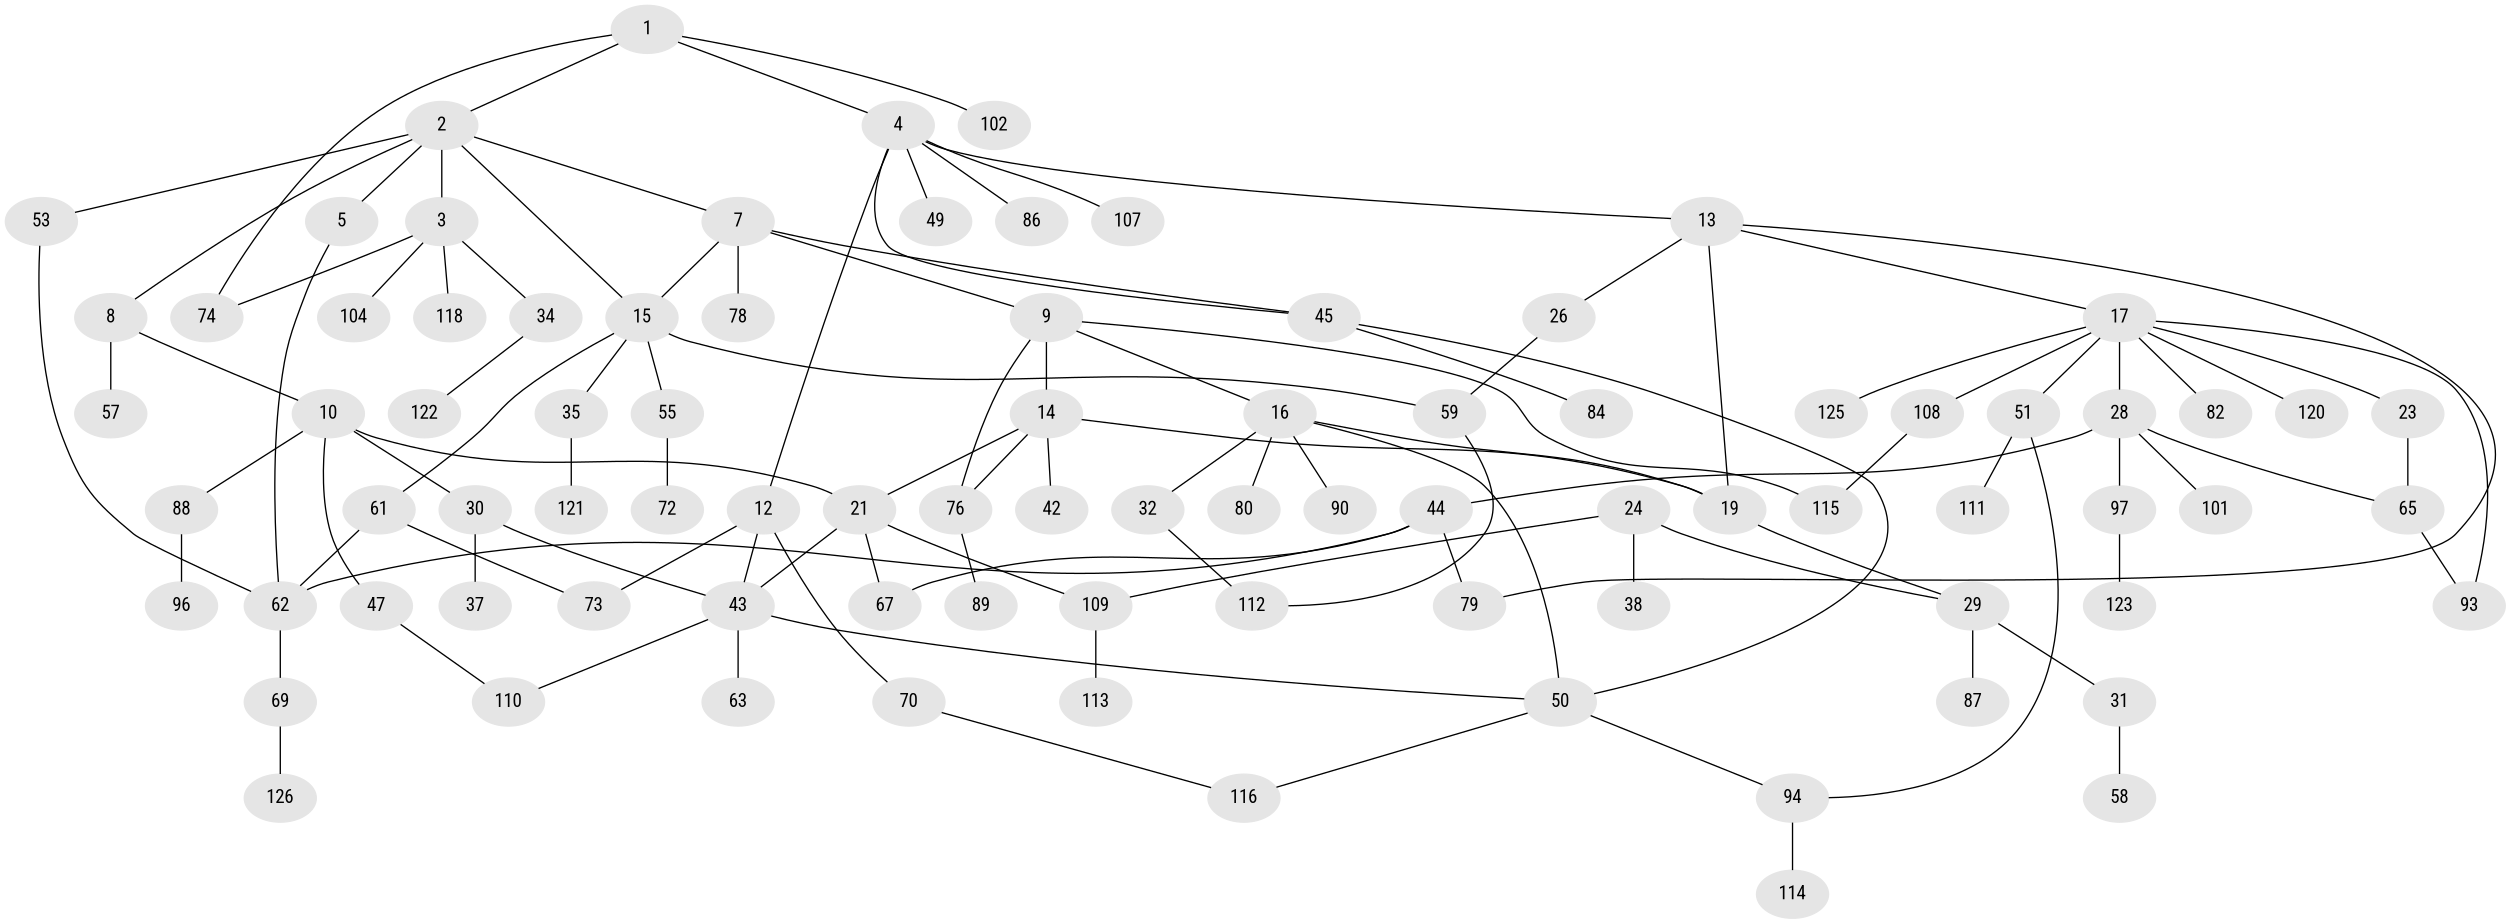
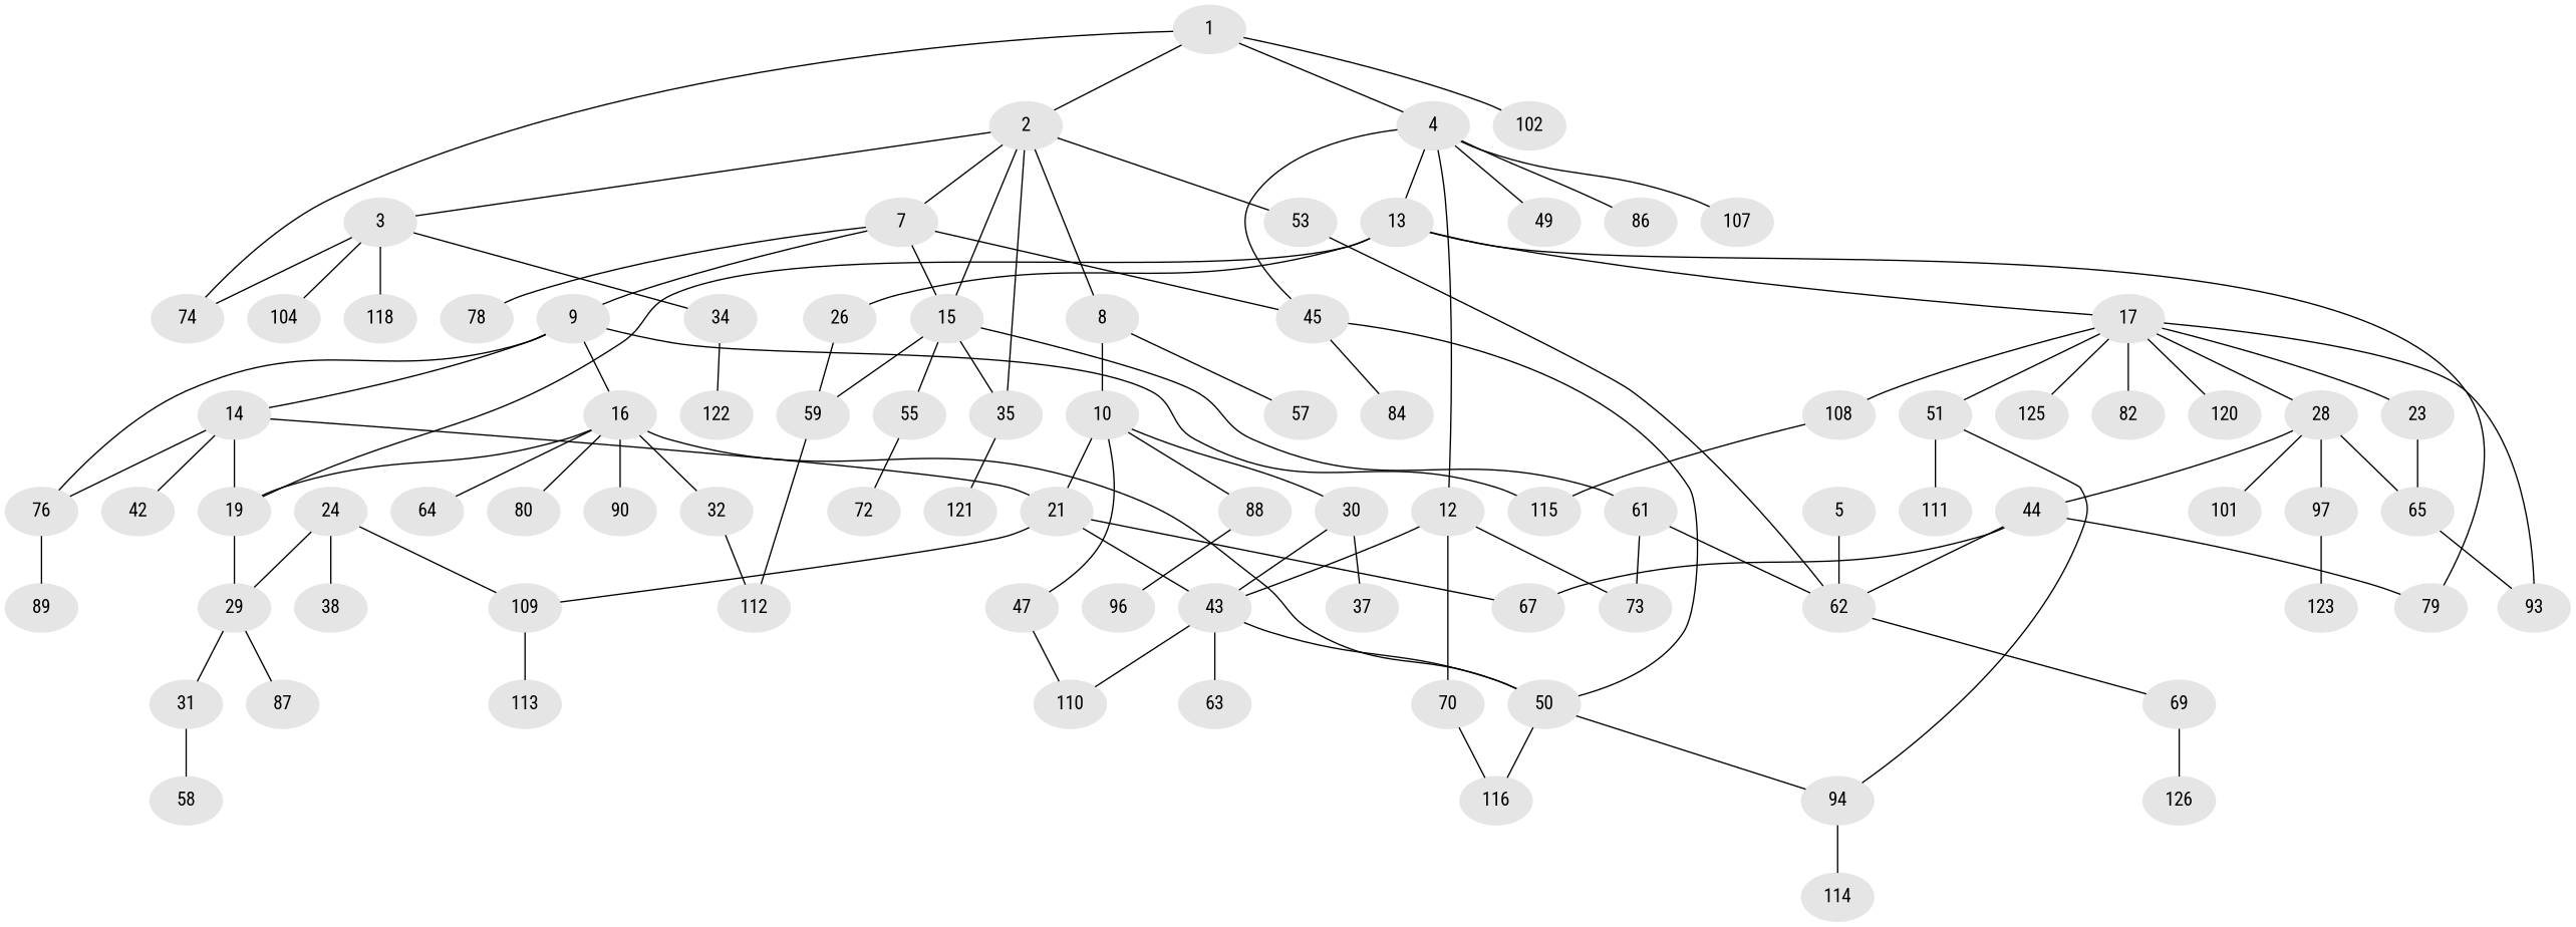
  graph {
    fontname="Roboto Condensed"
    node [color=gray90 fontname="Roboto Condensed" style=filled]
    edge [fontname="Roboto Condensed"]
    1 [super="+6"]
    2 [super="+11"]
    4 [super="+95"]
    74
    102
    3 [super="+99"]
    5
    7 [super="+25"]
    8 [super="+81"]
    15 [super="+41"]
    53
    12 [super="+71"]
    13
    45 [super="+46"]
    49
    86
    107
    34 [super="+91"]
    104
    118
    62 [super="+106"]
    9 [super="+52"]
    78
    10 [super="+20"]
    57 [super="+92"]
    35
    55
    59 [super="+75"]
    61 [super="+103"]
    122
    43 [super="+83"]
    70 [super="+98"]
    73 [super="+77"]
    17 [super="+18"]
    19 [super="+22"]
    26 [super="+27"]
    79
    50 [super="+56"]
    84
    69 [super="+124"]
    14 [super="+60"]
    16 [super="+36"]
    76 [super="+85"]
    115
    21 [super="+39"]
    30 [super="+33"]
    47
    88
    42
    32 [super="+119"]
+   64
    80
    90
    89
    67
    109
    37
    110
    96
    63
    116
    23
    28 [super="+40"]
    51 [super="+68"]
    82
    93
    108
    120
    125
    29 [super="+100"]
    24
    38 [super="+54"]
    121
    72
    112
    94
    65
    44 [super="+66"]
    97 [super="+105"]
    101
    111
    31 [super="+48"]
    87
    113
    123
    58
    114 [super="+117"]
    126
    1 -- 2
    1 -- 4
    1 -- 74
    1 -- 102
    2 -- 3
-   2 -- 5
+   2 -- 35
    2 -- 7
    2 -- 8
    2 -- 15
    2 -- 53
    4 -- 12
    4 -- 13
    4 -- 45
    4 -- 49
    4 -- 86
    4 -- 107
    3 -- 74
    3 -- 34
    3 -- 104
    3 -- 118
    5 -- 62
    7 -- 15
    7 -- 45
    7 -- 9
    7 -- 78
    8 -- 10
    8 -- 57
    15 -- 35
    15 -- 55
    15 -- 59
    15 -- 61
    53 -- 62
    12 -- 43
    12 -- 70
    12 -- 73
    13 -- 17
    13 -- 19
    13 -- 26
    13 -- 79
    45 -- 50
    45 -- 84
    34 -- 122
    62 -- 69
    9 -- 14
    9 -- 16
    9 -- 76
    9 -- 115
    10 -- 21
    10 -- 30
    10 -- 47
    10 -- 88
    35 -- 121
    55 -- 72
    59 -- 112
    61 -- 62
    61 -- 73
    43 -- 50
    43 -- 110
    43 -- 63
    70 -- 116
    17 -- 23
    17 -- 28
    17 -- 51
    17 -- 82
    17 -- 93
    17 -- 108
    17 -- 120
    17 -- 125
    19 -- 29
    26 -- 59
    50 -- 116
    50 -- 94
    69 -- 126
    14 -- 19
    14 -- 76
    14 -- 21
    14 -- 42
    16 -- 19
    16 -- 50
    16 -- 32
+   16 -- 64
    16 -- 80
    16 -- 90
    76 -- 89
    21 -- 43
    21 -- 67
    21 -- 109
    30 -- 43
    30 -- 37
    47 -- 110
    88 -- 96
    32 -- 112
    109 -- 113
    23 -- 65
    28 -- 65
    28 -- 44
    28 -- 97
    28 -- 101
    51 -- 94
    51 -- 111
    108 -- 115
    29 -- 31
    29 -- 87
    24 -- 109
    24 -- 29
    24 -- 38
    94 -- 114
    65 -- 93
    44 -- 62
    44 -- 79
    44 -- 67
    97 -- 123
    31 -- 58
  }
